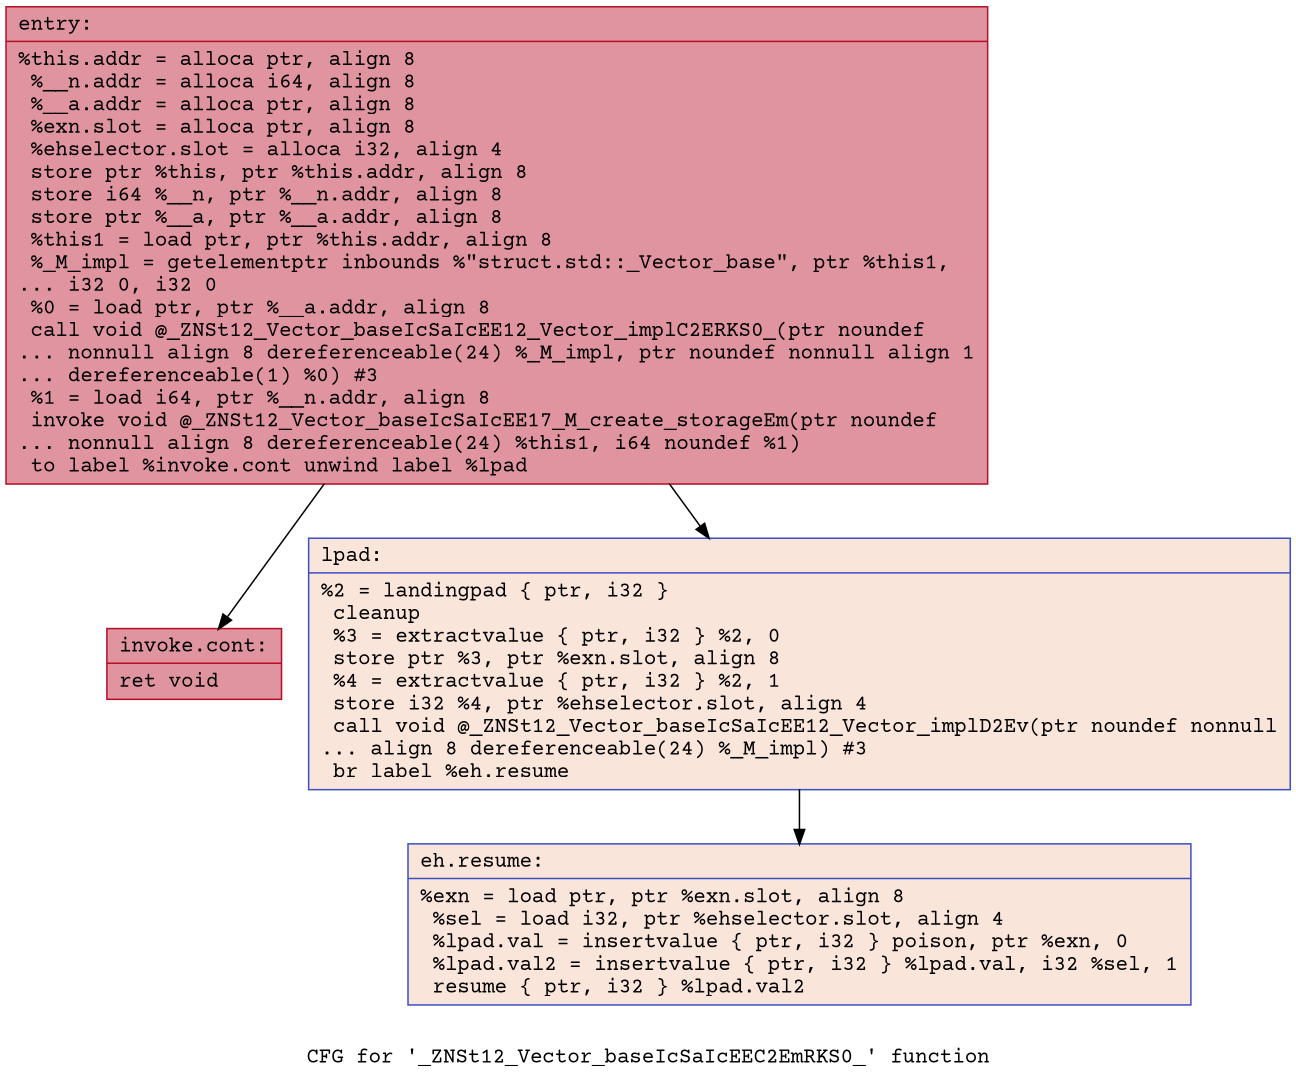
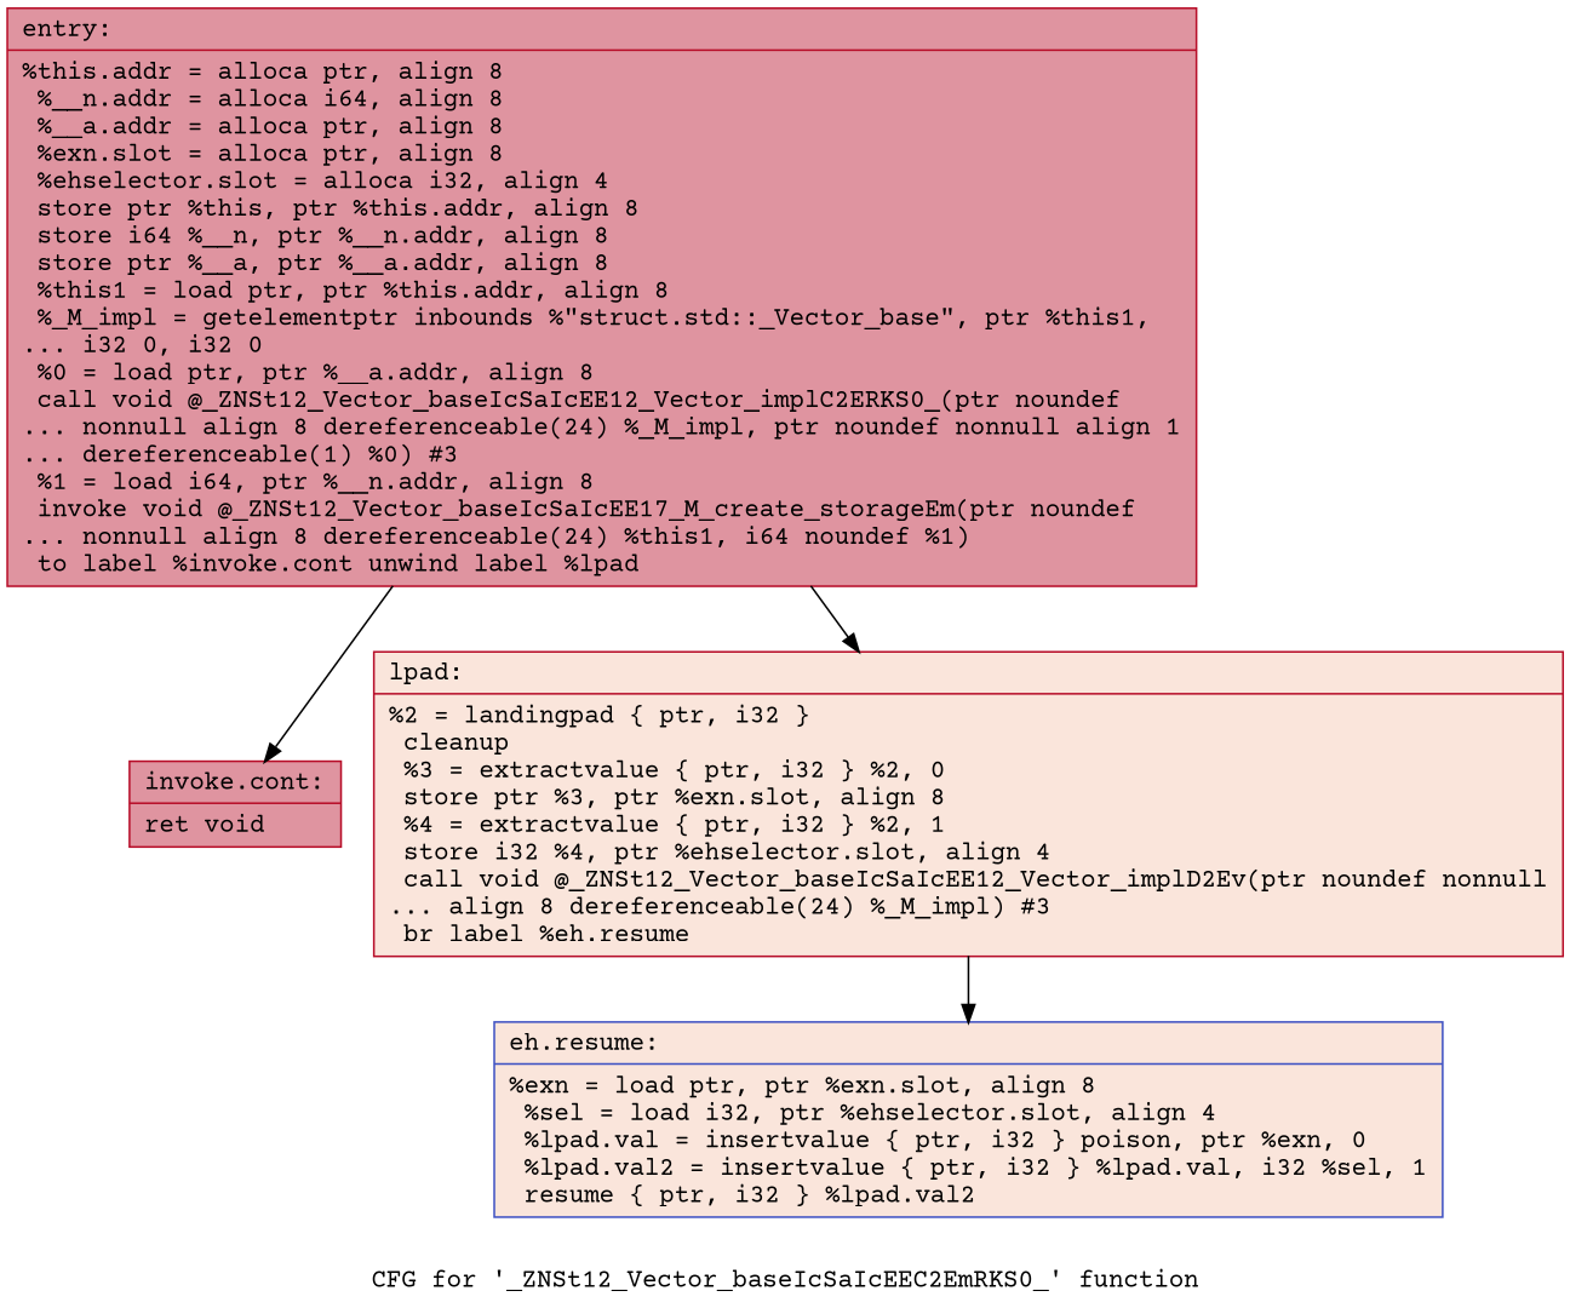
  digraph {
    label="CFG for '_ZNSt12_Vector_baseIcSaIcEEC2EmRKS0_' function"
    fontname="Courier Prime"
    node [color="#b70d28ff" fillcolor="#b70d2870" fontname="Courier Prime" shape=record style=filled]
    edge [fontname="Courier Prime"]
    n1 [label="{entry:\l|  %this.addr = alloca ptr, align 8\l  %__n.addr = alloca i64, align 8\l  %__a.addr = alloca ptr, align 8\l  %exn.slot = alloca ptr, align 8\l  %ehselector.slot = alloca i32, align 4\l  store ptr %this, ptr %this.addr, align 8\l  store i64 %__n, ptr %__n.addr, align 8\l  store ptr %__a, ptr %__a.addr, align 8\l  %this1 = load ptr, ptr %this.addr, align 8\l  %_M_impl = getelementptr inbounds %\"struct.std::_Vector_base\", ptr %this1,\l... i32 0, i32 0\l  %0 = load ptr, ptr %__a.addr, align 8\l  call void @_ZNSt12_Vector_baseIcSaIcEE12_Vector_implC2ERKS0_(ptr noundef\l... nonnull align 8 dereferenceable(24) %_M_impl, ptr noundef nonnull align 1\l... dereferenceable(1) %0) #3\l  %1 = load i64, ptr %__n.addr, align 8\l  invoke void @_ZNSt12_Vector_baseIcSaIcEE17_M_create_storageEm(ptr noundef\l... nonnull align 8 dereferenceable(24) %this1, i64 noundef %1)\l          to label %invoke.cont unwind label %lpad\l}"]
    n2 [label="{invoke.cont:\l|  ret void\l}"]
-   n3 [color="#3d50c3ff" fillcolor="#f4c5ad70" label="{lpad:\l|  %2 = landingpad \{ ptr, i32 \}\l          cleanup\l  %3 = extractvalue \{ ptr, i32 \} %2, 0\l  store ptr %3, ptr %exn.slot, align 8\l  %4 = extractvalue \{ ptr, i32 \} %2, 1\l  store i32 %4, ptr %ehselector.slot, align 4\l  call void @_ZNSt12_Vector_baseIcSaIcEE12_Vector_implD2Ev(ptr noundef nonnull\l... align 8 dereferenceable(24) %_M_impl) #3\l  br label %eh.resume\l}"]
+   n3 [fillcolor="#f4c5ad70" label="{lpad:\l|  %2 = landingpad \{ ptr, i32 \}\l          cleanup\l  %3 = extractvalue \{ ptr, i32 \} %2, 0\l  store ptr %3, ptr %exn.slot, align 8\l  %4 = extractvalue \{ ptr, i32 \} %2, 1\l  store i32 %4, ptr %ehselector.slot, align 4\l  call void @_ZNSt12_Vector_baseIcSaIcEE12_Vector_implD2Ev(ptr noundef nonnull\l... align 8 dereferenceable(24) %_M_impl) #3\l  br label %eh.resume\l}"]
    n4 [color="#3d50c3ff" fillcolor="#f4c5ad70" label="{eh.resume:\l|  %exn = load ptr, ptr %exn.slot, align 8\l  %sel = load i32, ptr %ehselector.slot, align 4\l  %lpad.val = insertvalue \{ ptr, i32 \} poison, ptr %exn, 0\l  %lpad.val2 = insertvalue \{ ptr, i32 \} %lpad.val, i32 %sel, 1\l  resume \{ ptr, i32 \} %lpad.val2\l}"]
    n1 -> n2
    n1 -> n3
    n3 -> n4
  }
